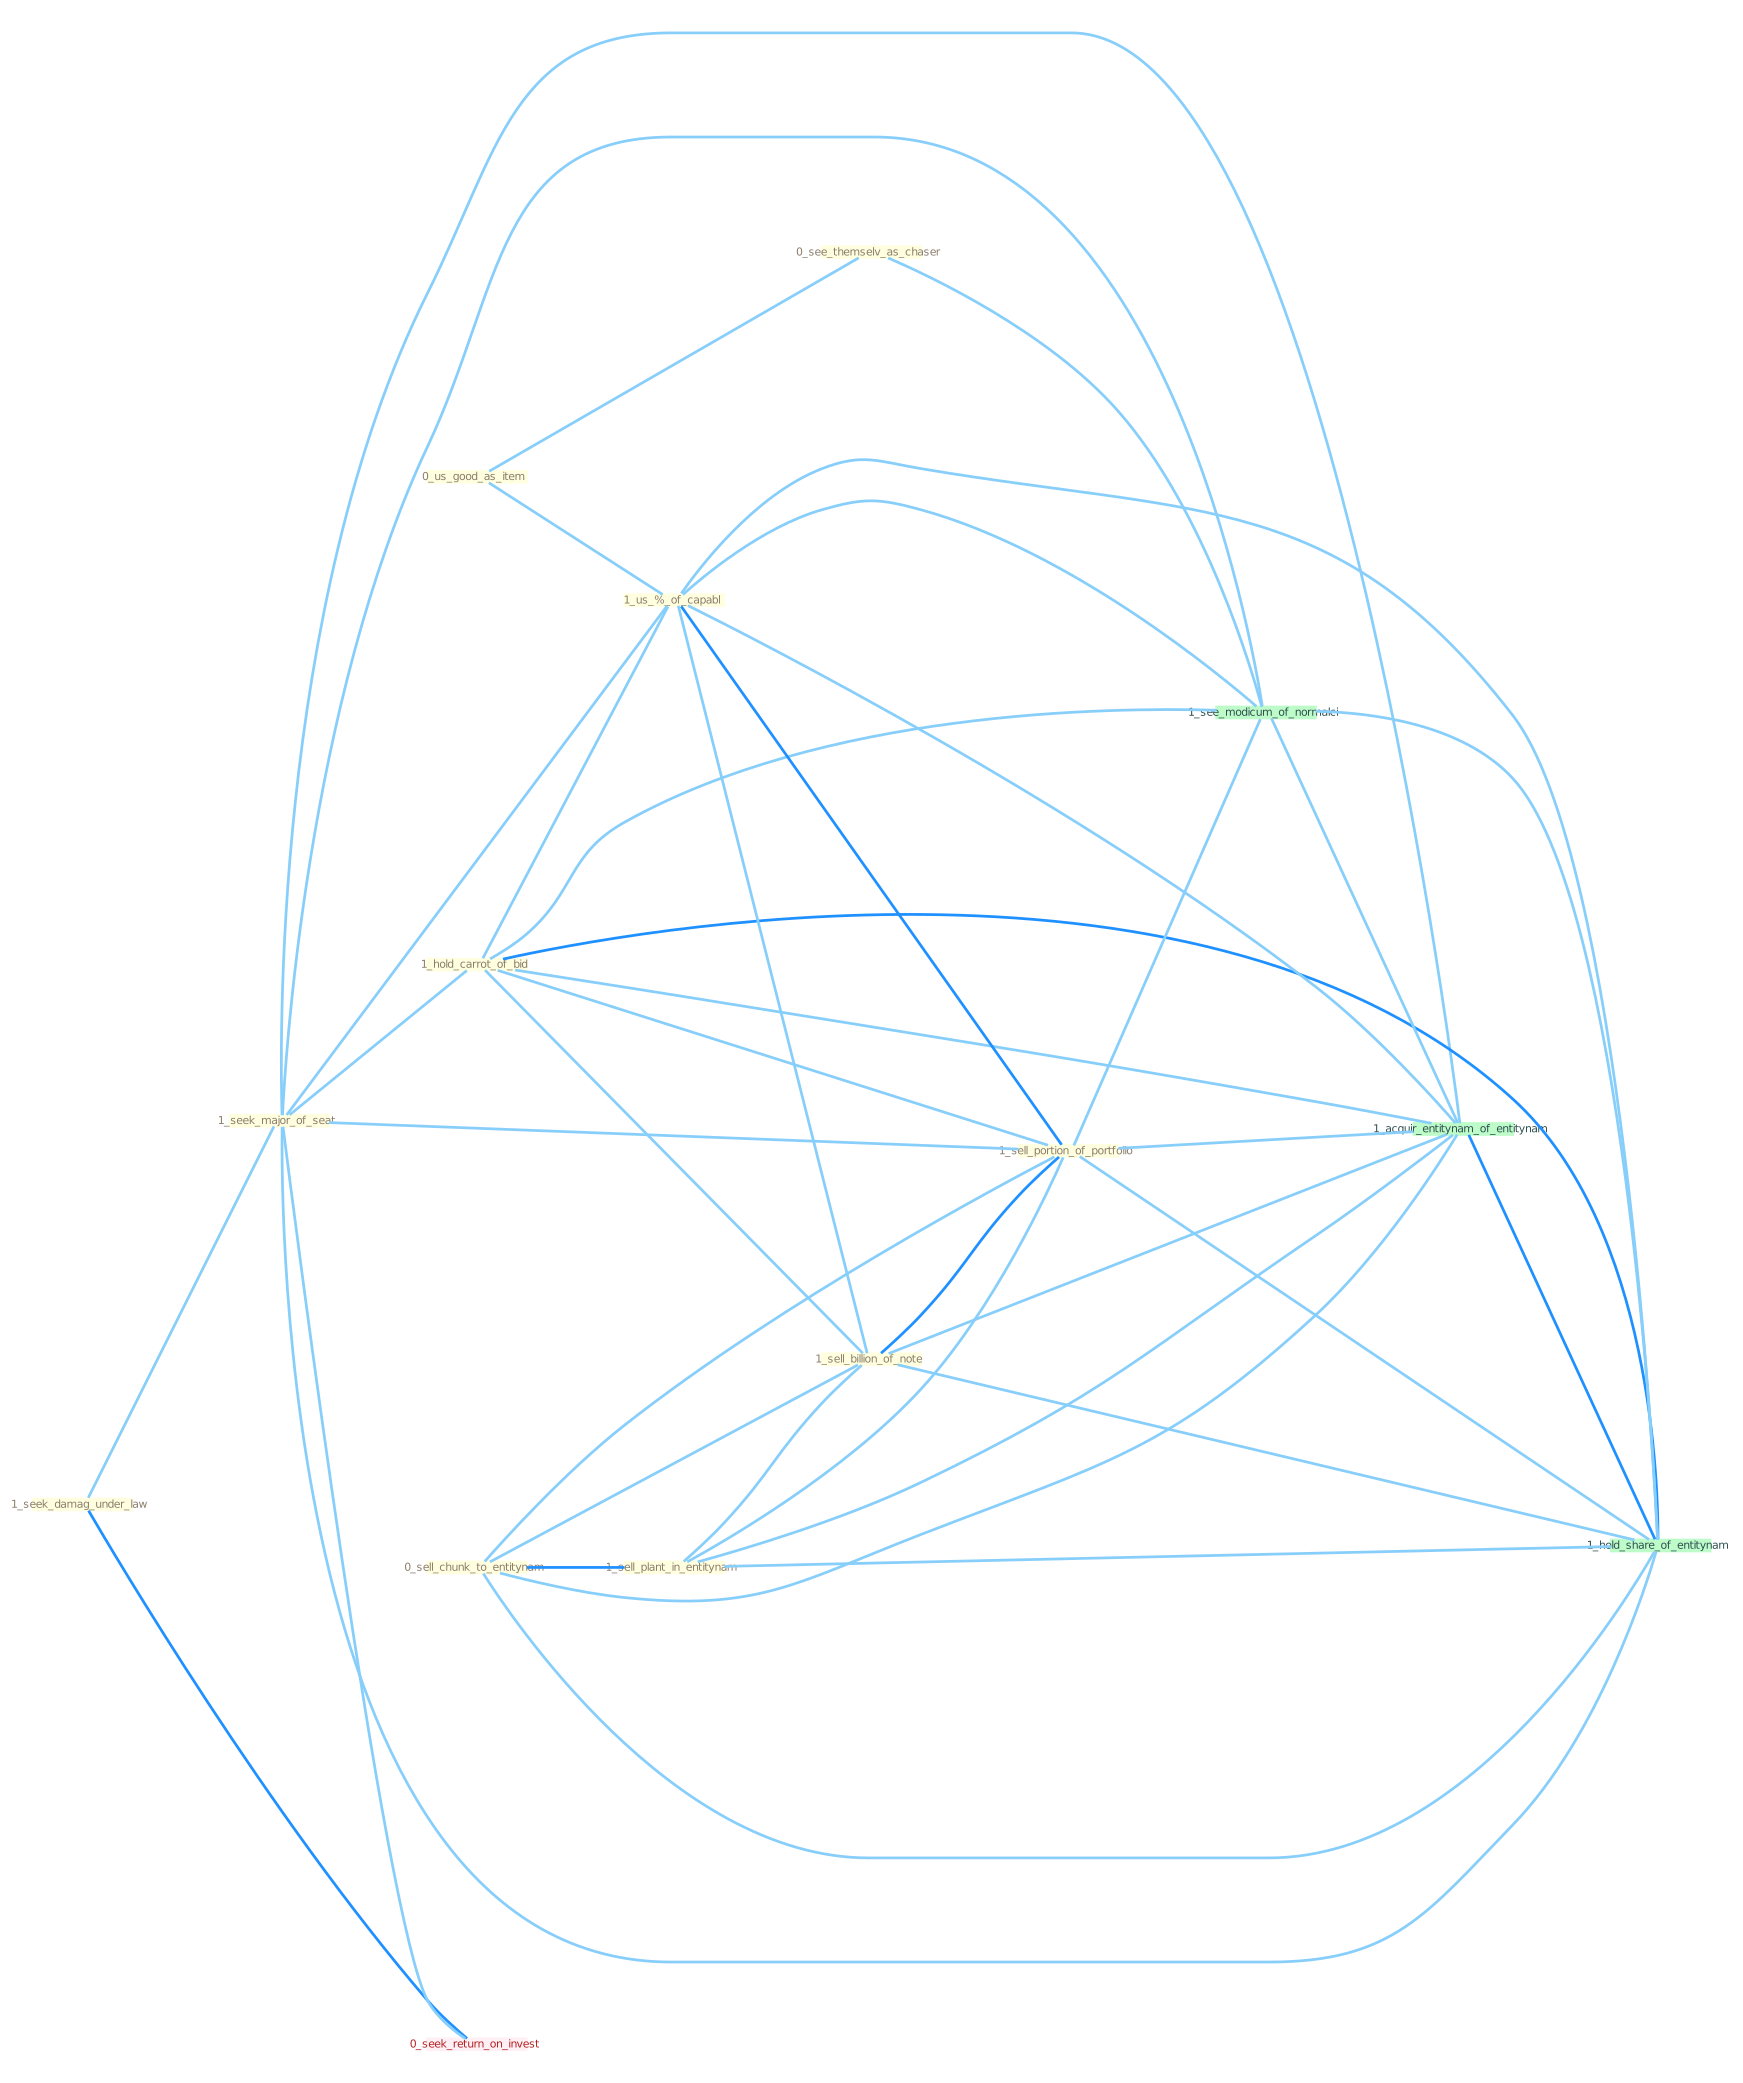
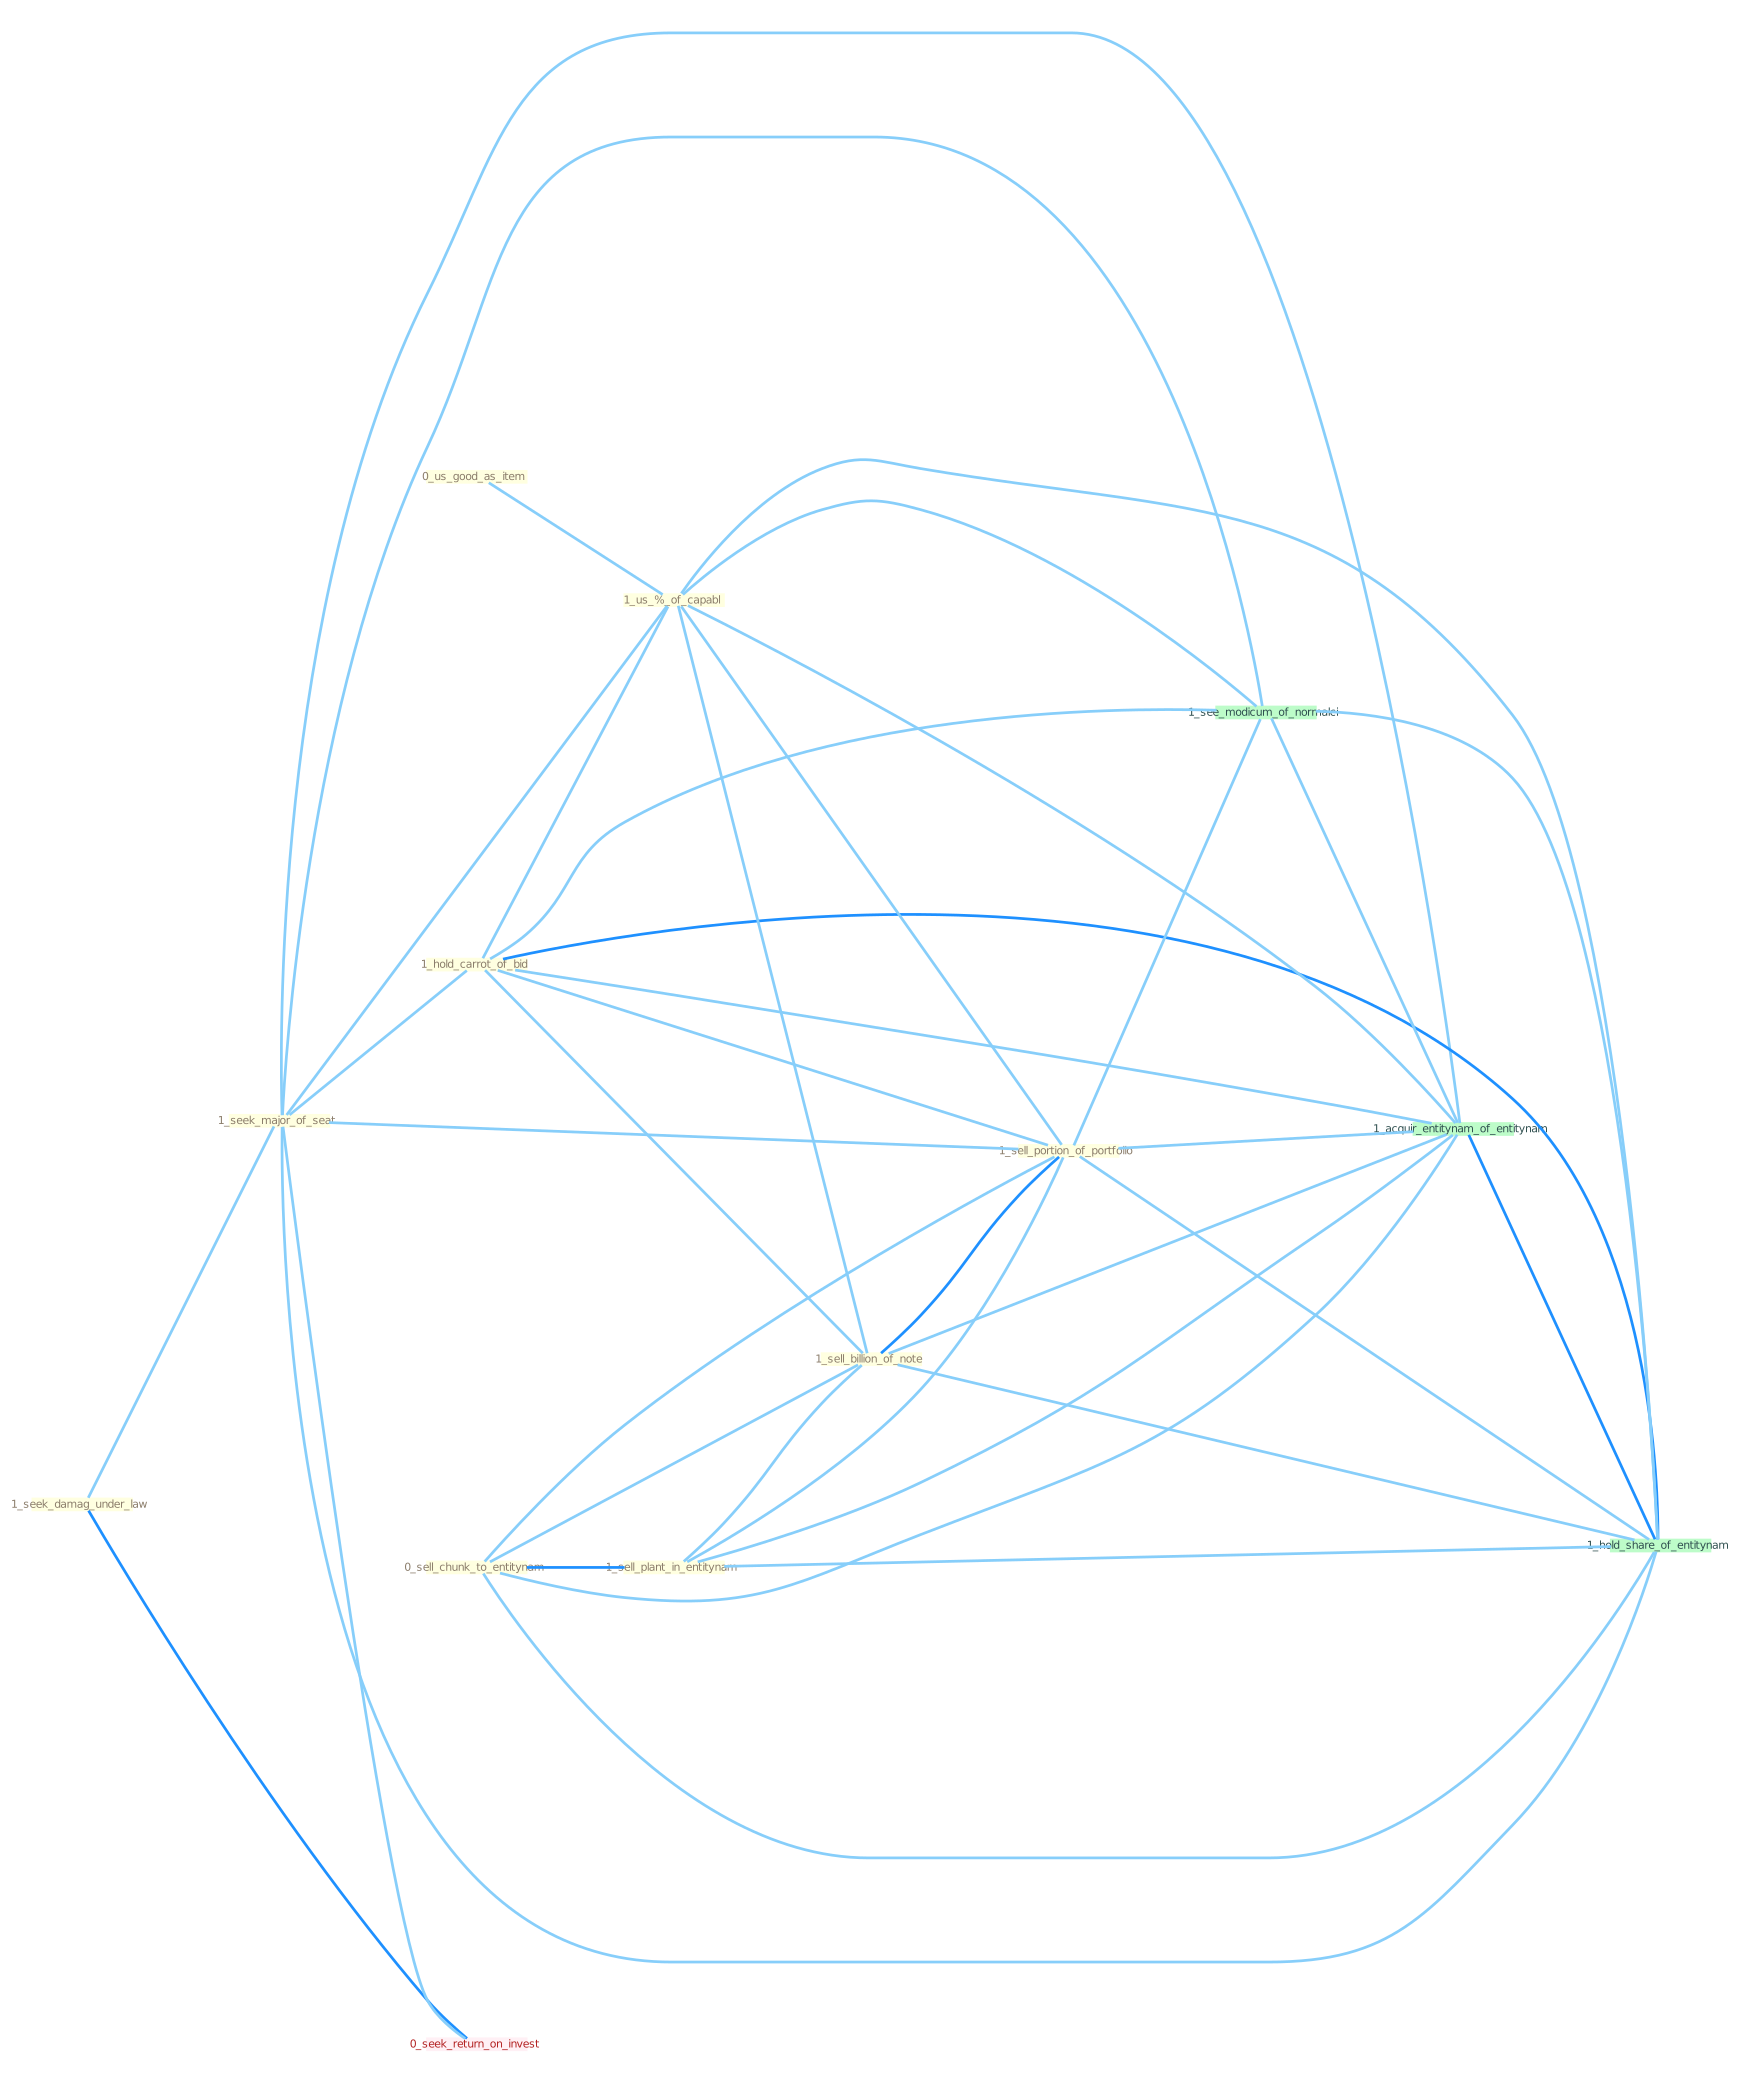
  graph {
    fontname="DejaVu Sans"
    rankdir=LR
    node [color="#ffffe0" fixedsize=true fontcolor="#8b7d6b" fontname="DejaVu Sans" fontsize=4 shape=polygon style=filled]
    edge [color="#87cefa" fontname="DejaVu Sans" w=1]
    "1_seek_damag_under_law " [height=.06 width=.5]
    "1_seek_major_of_seat " [height=.06 width=.5]
    "1_hold_carrot_of_bid " [height=.06 width=.5]
    "0_us_good_as_item " [height=.06 width=.5]
    "0_sell_chunk_to_entitynam " [height=.06 width=.5]
    "1_sell_plant_in_entitynam " [height=.06 width=.5]
-   "0_see_themselv_as_chaser " [height=.06 width=.5]
    "1_us_%_of_capabl " [height=.06 width=.5]
    "1_sell_billion_of_note " [height=.06 width=.5]
    "1_sell_portion_of_portfolio " [height=.06 width=.5]
    "0_seek_return_on_invest " [color="#fff0f5" fontcolor="#b22222" height=.06 width=.5]
    "1_see_modicum_of_normalci " [color="#BDFCC9" fontcolor="#2f4f4f" height=.06 width=.5]
    "1_acquir_entitynam_of_entitynam " [color="#BDFCC9" fontcolor="#2f4f4f" height=.06 width=.5]
    "1_hold_share_of_entitynam " [color="#BDFCC9" fontcolor="#2f4f4f" height=.06 width=.5]
    subgraph sub_1 {
      "1_seek_damag_under_law "
      "1_seek_major_of_seat "
      "1_hold_carrot_of_bid "
      "0_us_good_as_item "
      "0_sell_chunk_to_entitynam "
      "1_sell_plant_in_entitynam "
-     "0_see_themselv_as_chaser "
      "1_us_%_of_capabl "
      "1_sell_billion_of_note "
      "1_sell_portion_of_portfolio "
    }
    subgraph sub_2 {
      "0_seek_return_on_invest "
    }
    "1_seek_damag_under_law " -- "1_seek_major_of_seat "
    "1_seek_damag_under_law " -- "0_seek_return_on_invest " [color="#1e90ff"]
    "1_seek_major_of_seat " -- "1_hold_carrot_of_bid "
    "1_seek_major_of_seat " -- "1_us_%_of_capabl "
    "1_seek_major_of_seat " -- "1_sell_portion_of_portfolio "
    "1_seek_major_of_seat " -- "0_seek_return_on_invest "
    "1_seek_major_of_seat " -- "1_see_modicum_of_normalci "
    "1_seek_major_of_seat " -- "1_acquir_entitynam_of_entitynam "
    "1_seek_major_of_seat " -- "1_hold_share_of_entitynam "
    "1_hold_carrot_of_bid " -- "1_us_%_of_capabl "
    "1_hold_carrot_of_bid " -- "1_sell_billion_of_note "
    "1_hold_carrot_of_bid " -- "1_sell_portion_of_portfolio "
    "1_hold_carrot_of_bid " -- "1_see_modicum_of_normalci "
    "1_hold_carrot_of_bid " -- "1_acquir_entitynam_of_entitynam "
    "1_hold_carrot_of_bid " -- "1_hold_share_of_entitynam " [color="#1e90ff" w=2]
-   "0_us_good_as_item " -- "0_see_themselv_as_chaser "
    "0_us_good_as_item " -- "1_us_%_of_capabl "
    "0_sell_chunk_to_entitynam " -- "1_sell_plant_in_entitynam " [color="#1e90ff" w=2]
    "0_sell_chunk_to_entitynam " -- "1_sell_billion_of_note "
    "0_sell_chunk_to_entitynam " -- "1_sell_portion_of_portfolio "
    "0_sell_chunk_to_entitynam " -- "1_acquir_entitynam_of_entitynam "
    "0_sell_chunk_to_entitynam " -- "1_hold_share_of_entitynam "
    "1_sell_plant_in_entitynam " -- "1_sell_billion_of_note "
    "1_sell_plant_in_entitynam " -- "1_sell_portion_of_portfolio "
    "1_sell_plant_in_entitynam " -- "1_acquir_entitynam_of_entitynam "
    "1_sell_plant_in_entitynam " -- "1_hold_share_of_entitynam "
-   "0_see_themselv_as_chaser " -- "1_see_modicum_of_normalci "
    "1_us_%_of_capabl " -- "1_sell_billion_of_note "
-   "1_us_%_of_capabl " -- "1_sell_portion_of_portfolio " [color="#1e90ff"]
+   "1_us_%_of_capabl " -- "1_sell_portion_of_portfolio "
    "1_us_%_of_capabl " -- "1_see_modicum_of_normalci "
    "1_us_%_of_capabl " -- "1_acquir_entitynam_of_entitynam "
    "1_us_%_of_capabl " -- "1_hold_share_of_entitynam "
    "1_sell_billion_of_note " -- "1_sell_portion_of_portfolio " [color="#1e90ff" w=2]
    "1_sell_billion_of_note " -- "1_acquir_entitynam_of_entitynam "
    "1_sell_billion_of_note " -- "1_hold_share_of_entitynam "
    "1_sell_portion_of_portfolio " -- "1_see_modicum_of_normalci "
    "1_sell_portion_of_portfolio " -- "1_acquir_entitynam_of_entitynam "
    "1_sell_portion_of_portfolio " -- "1_hold_share_of_entitynam "
    "1_see_modicum_of_normalci " -- "1_acquir_entitynam_of_entitynam "
    "1_see_modicum_of_normalci " -- "1_hold_share_of_entitynam "
    "1_acquir_entitynam_of_entitynam " -- "1_hold_share_of_entitynam " [color="#1e90ff" w=2]
  }
